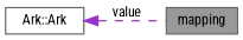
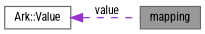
  digraph {
    rankdir=LR
    fontname="Roboto Condensed"
    node [color=gray40 fontname="Roboto Condensed" fontsize=10 shape=box style=filled]
    n1 [fillcolor=grey60 fontcolor=black height=0.2 label=mapping width=0.4]
-   n2 [fillcolor=white height=0.2 label="Ark::Ark" width=0.4]
+   n2 [fillcolor=white height=0.2 label="Ark::Value" width=0.4]
    n2 -> n1 [color=darkorchid3 dir=back fontname="Roboto Condensed" fontsize=10 label=" value" labelfontname=Helvetica labelfontsize=10 style=dashed]
  }
